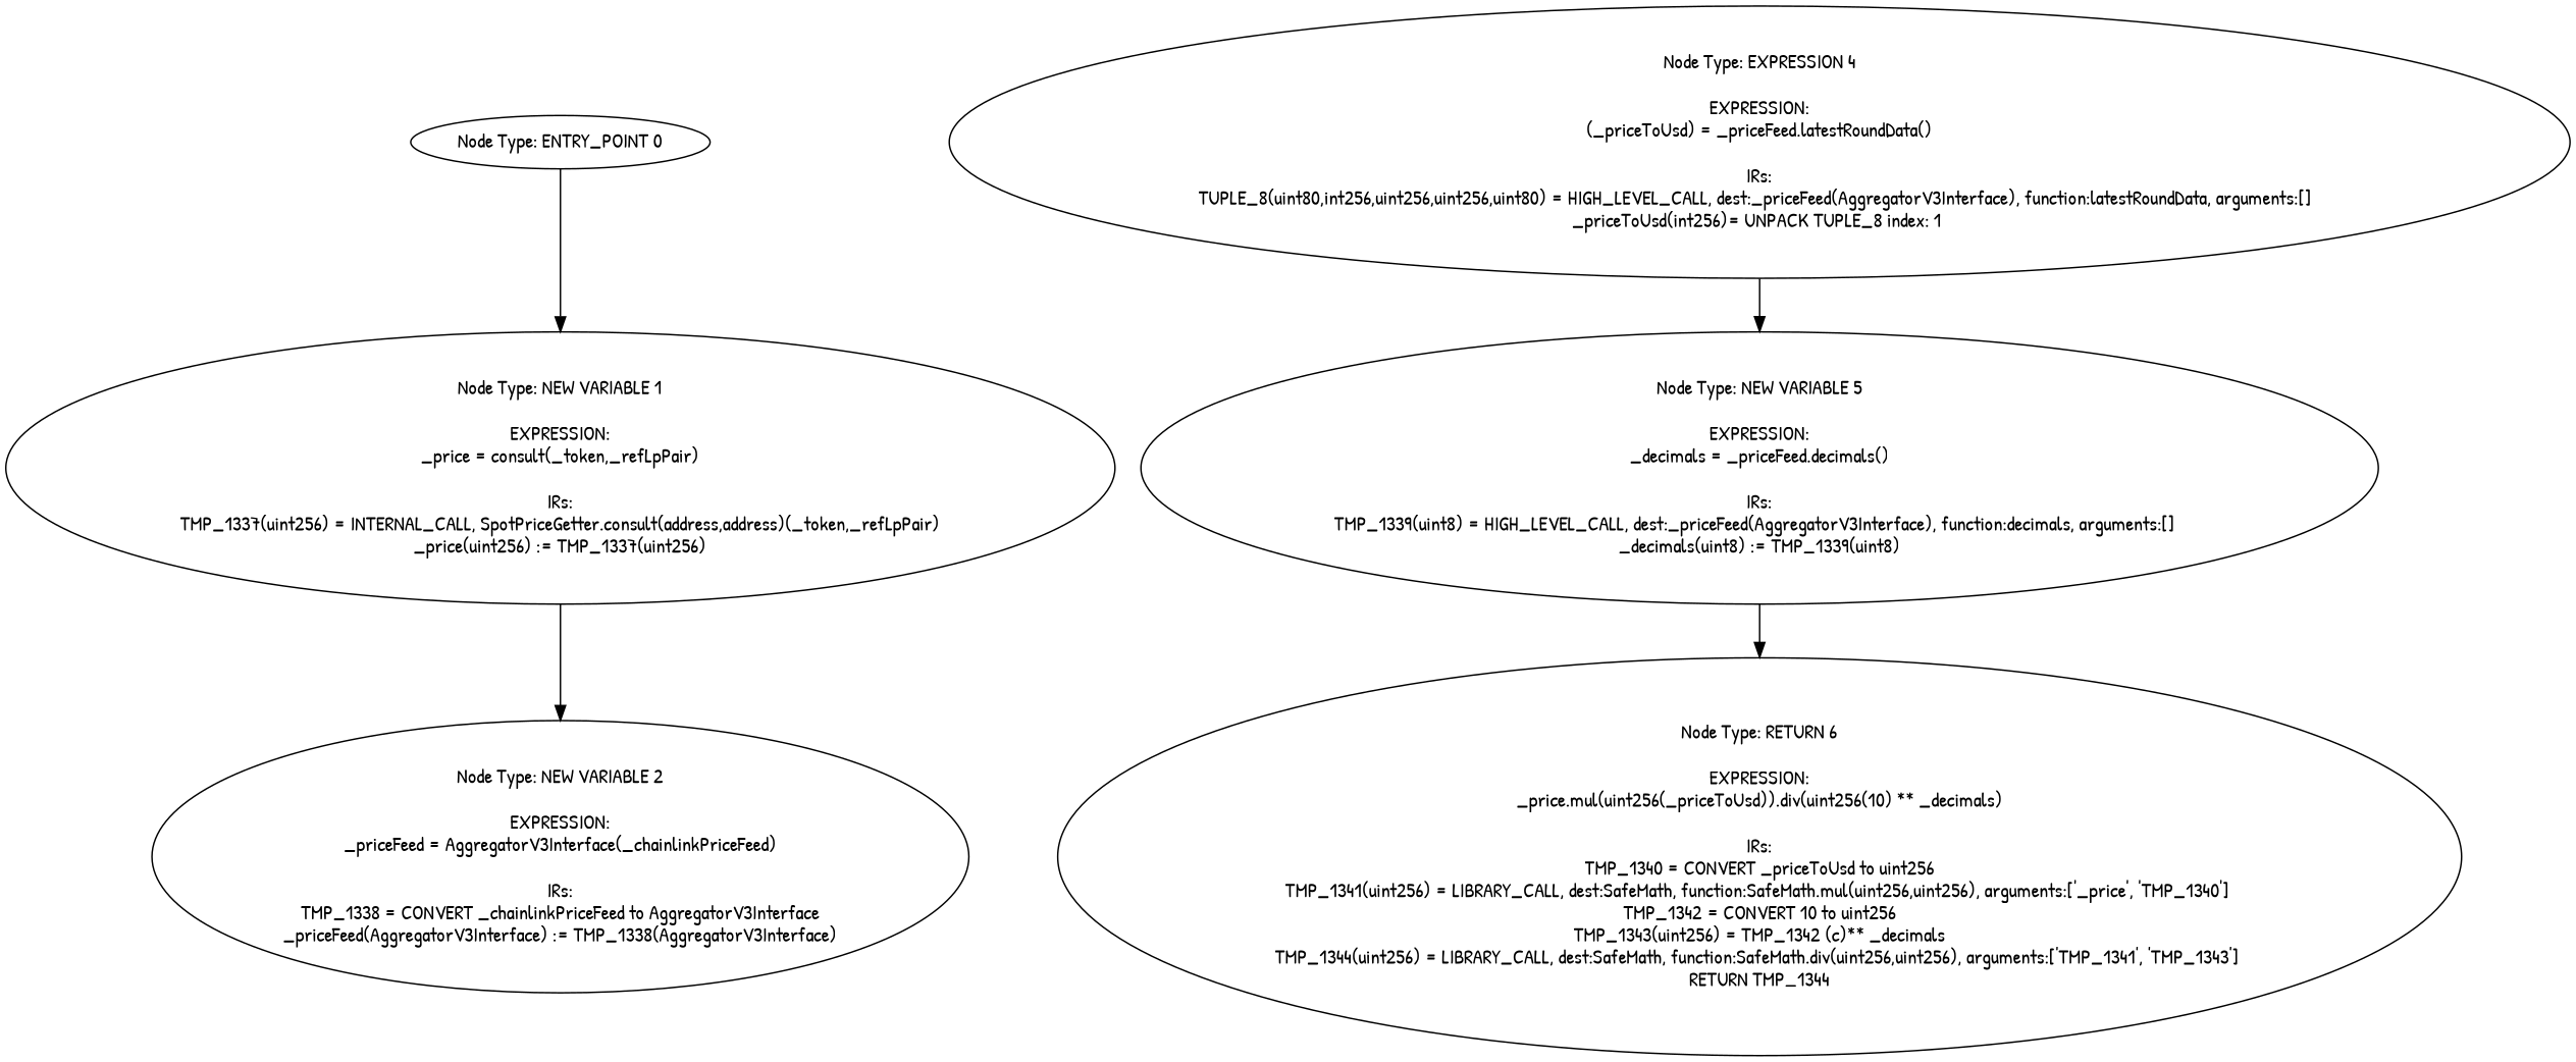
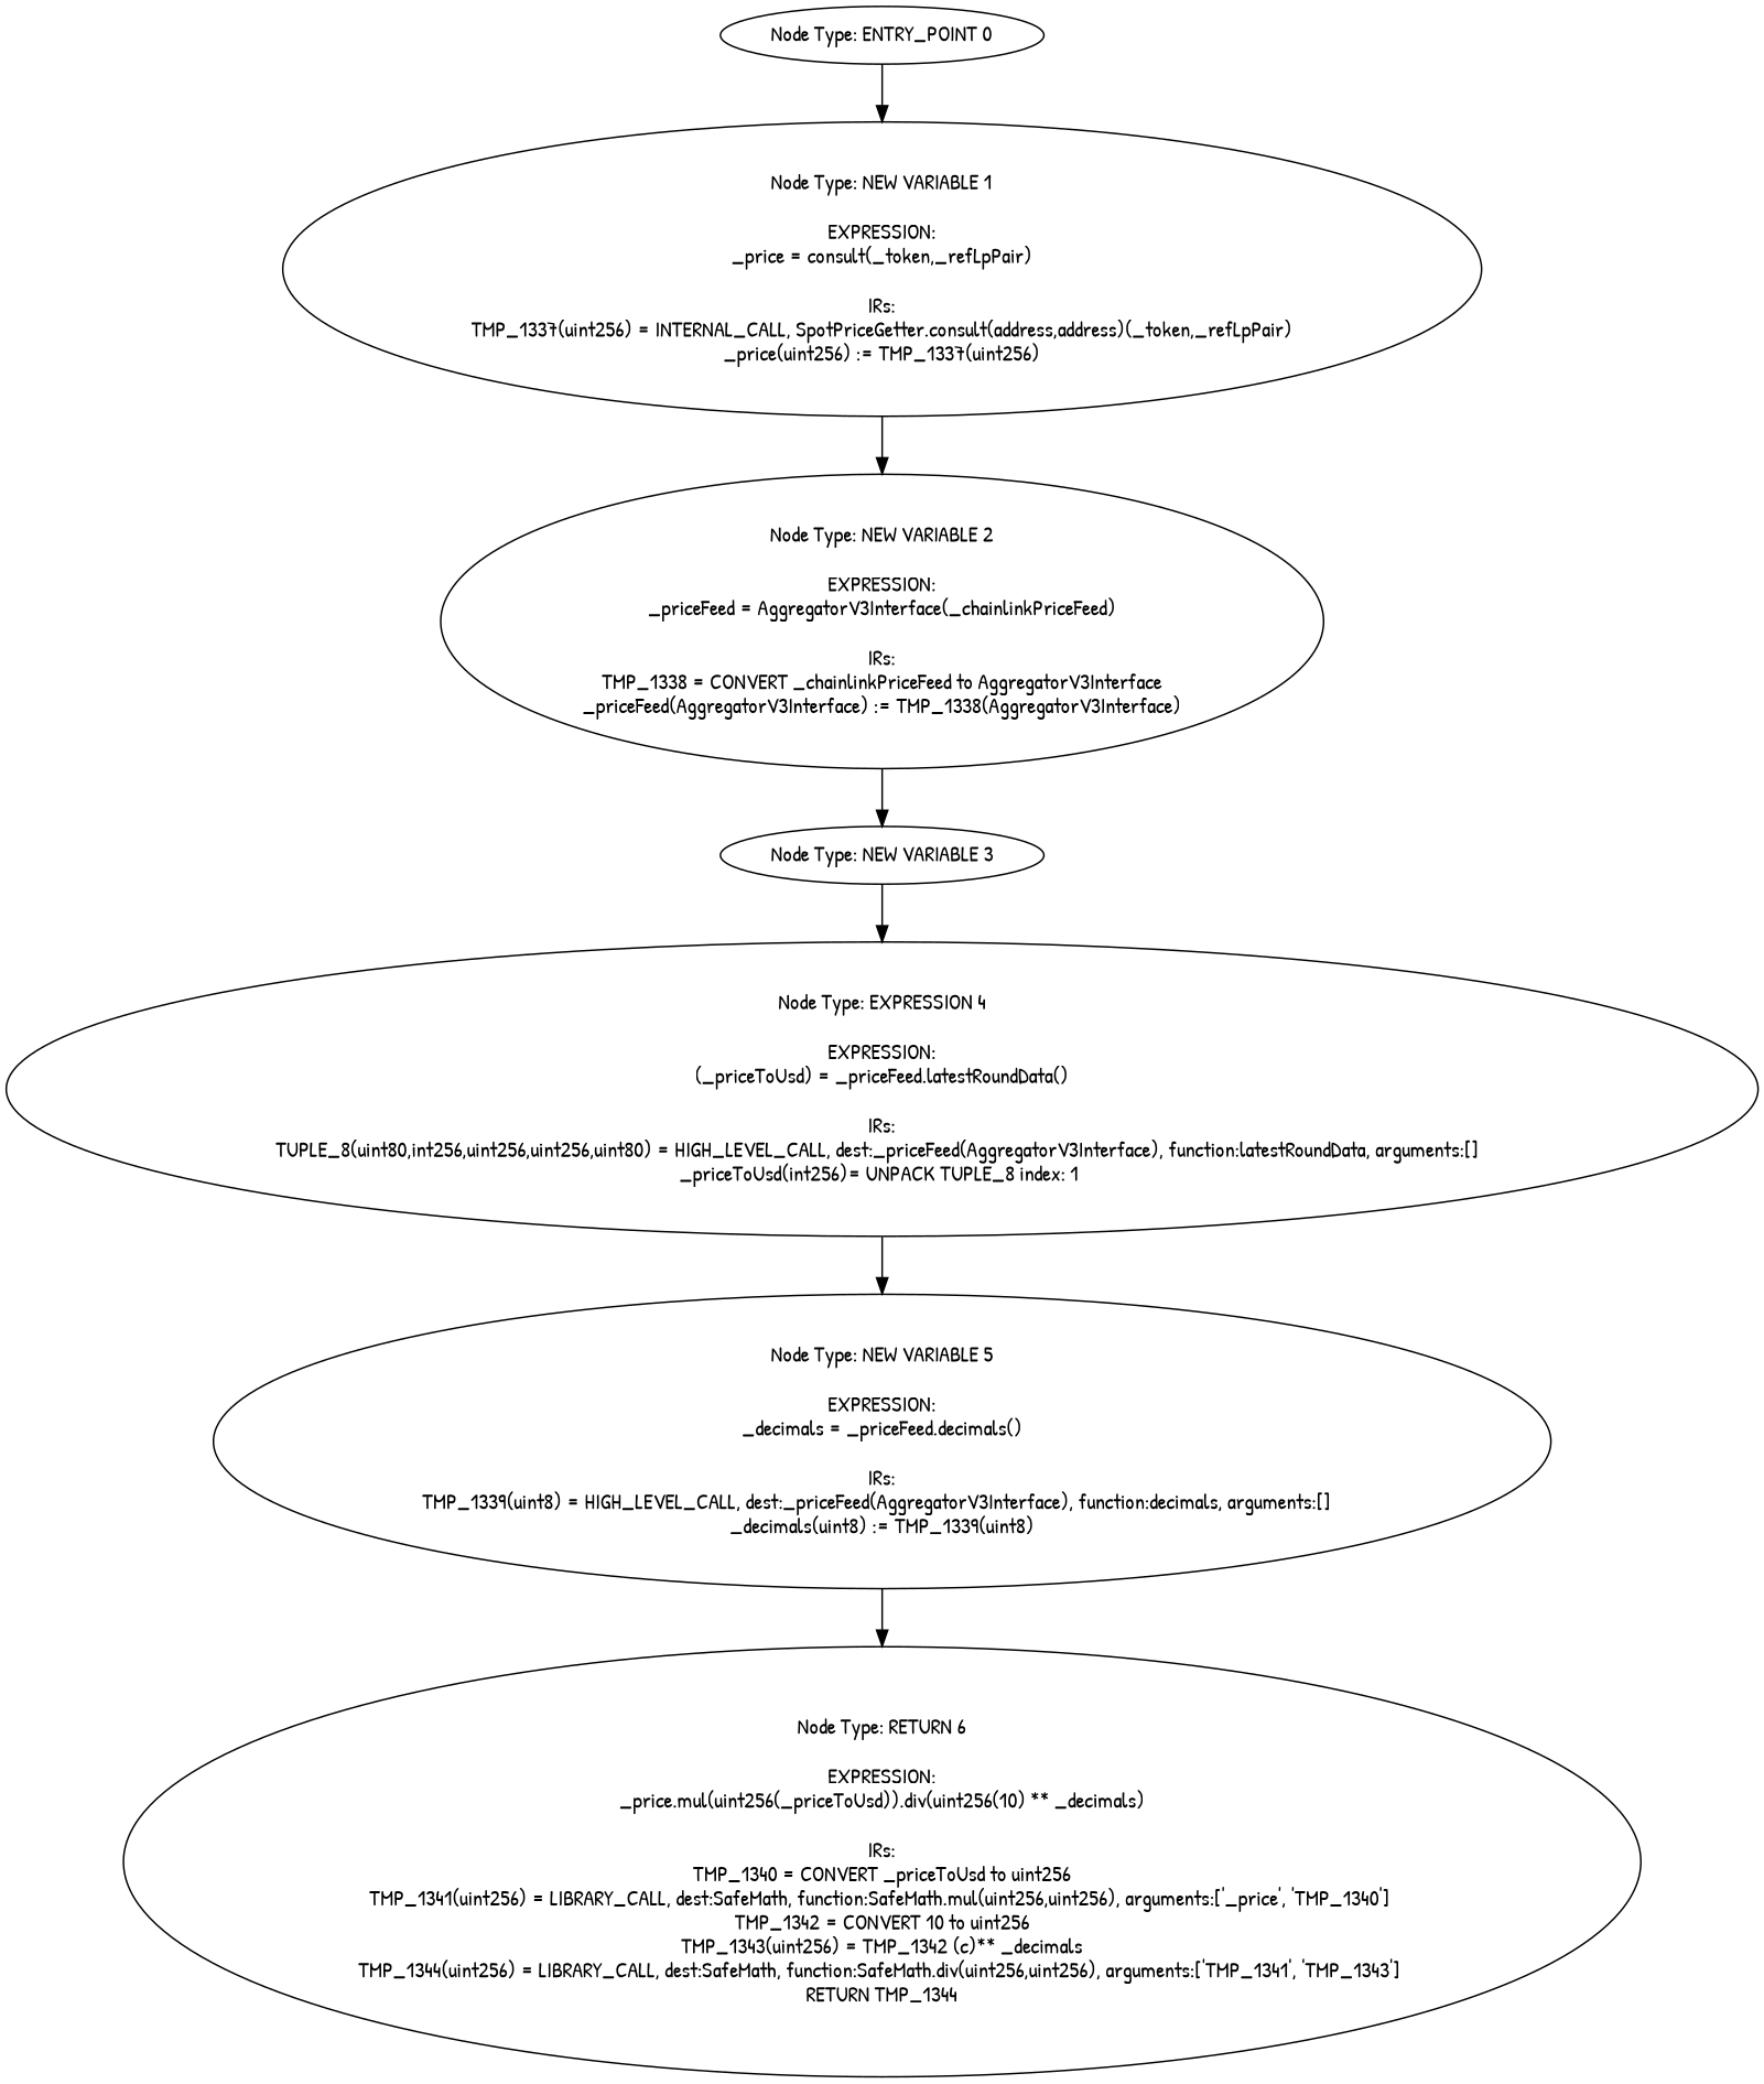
  digraph {
    fontname="Patrick Hand"
    node [fontname="Patrick Hand"]
    edge [fontname="Patrick Hand"]
    n1 [label="Node Type: ENTRY_POINT 0\n"]
    n2 [label="Node Type: NEW VARIABLE 1\n\nEXPRESSION:\n_price = consult(_token,_refLpPair)\n\nIRs:\nTMP_1337(uint256) = INTERNAL_CALL, SpotPriceGetter.consult(address,address)(_token,_refLpPair)\n_price(uint256) := TMP_1337(uint256)"]
    n3 [label="Node Type: NEW VARIABLE 2\n\nEXPRESSION:\n_priceFeed = AggregatorV3Interface(_chainlinkPriceFeed)\n\nIRs:\nTMP_1338 = CONVERT _chainlinkPriceFeed to AggregatorV3Interface\n_priceFeed(AggregatorV3Interface) := TMP_1338(AggregatorV3Interface)"]
+   n4 [label="Node Type: NEW VARIABLE 3\n"]
    n5 [label="Node Type: EXPRESSION 4\n\nEXPRESSION:\n(_priceToUsd) = _priceFeed.latestRoundData()\n\nIRs:\nTUPLE_8(uint80,int256,uint256,uint256,uint80) = HIGH_LEVEL_CALL, dest:_priceFeed(AggregatorV3Interface), function:latestRoundData, arguments:[]  \n_priceToUsd(int256)= UNPACK TUPLE_8 index: 1 "]
    n6 [label="Node Type: NEW VARIABLE 5\n\nEXPRESSION:\n_decimals = _priceFeed.decimals()\n\nIRs:\nTMP_1339(uint8) = HIGH_LEVEL_CALL, dest:_priceFeed(AggregatorV3Interface), function:decimals, arguments:[]  \n_decimals(uint8) := TMP_1339(uint8)"]
    n7 [label="Node Type: RETURN 6\n\nEXPRESSION:\n_price.mul(uint256(_priceToUsd)).div(uint256(10) ** _decimals)\n\nIRs:\nTMP_1340 = CONVERT _priceToUsd to uint256\nTMP_1341(uint256) = LIBRARY_CALL, dest:SafeMath, function:SafeMath.mul(uint256,uint256), arguments:['_price', 'TMP_1340'] \nTMP_1342 = CONVERT 10 to uint256\nTMP_1343(uint256) = TMP_1342 (c)** _decimals\nTMP_1344(uint256) = LIBRARY_CALL, dest:SafeMath, function:SafeMath.div(uint256,uint256), arguments:['TMP_1341', 'TMP_1343'] \nRETURN TMP_1344"]
    n1 -> n2
    n2 -> n3
+   n3 -> n4
+   n4 -> n5
    n5 -> n6
    n6 -> n7
  }
